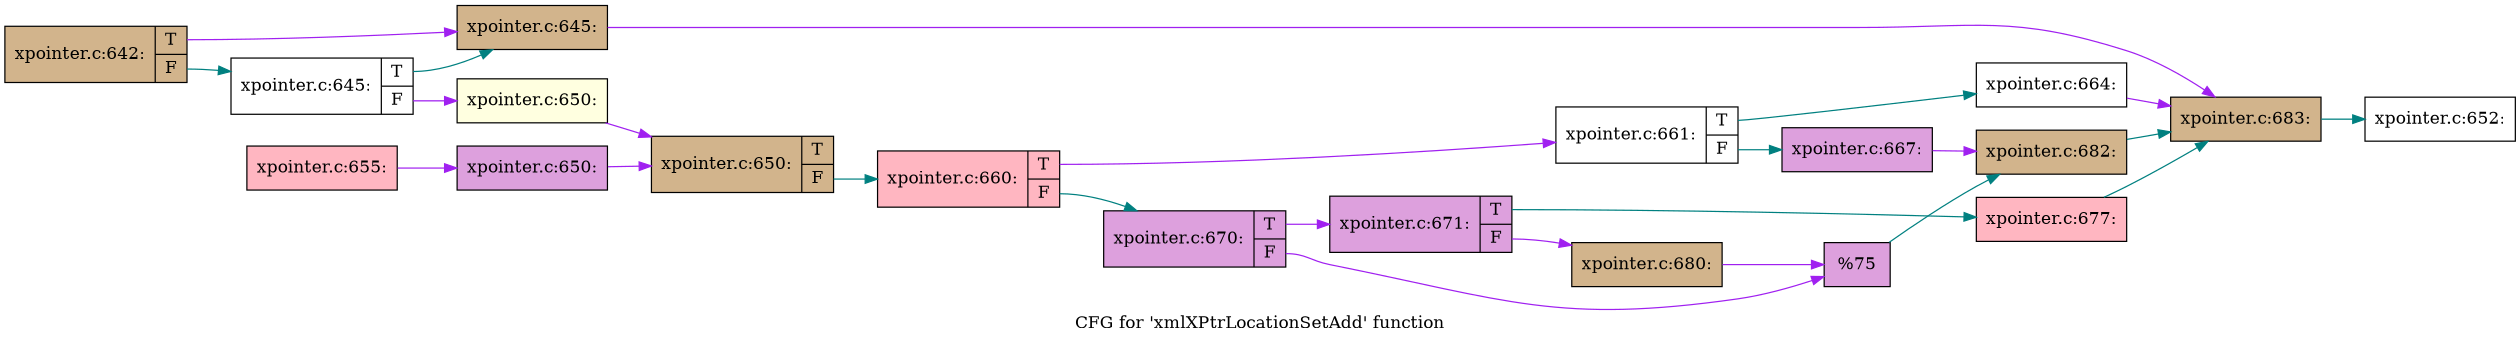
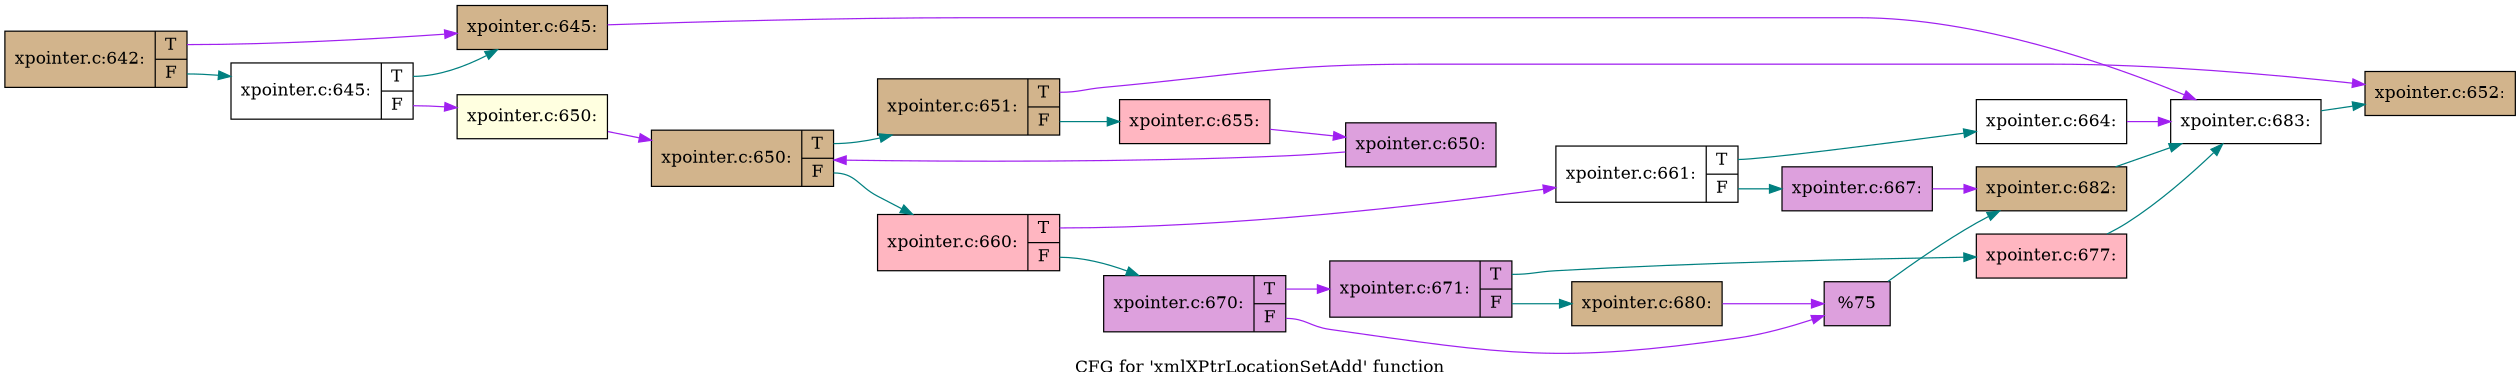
  digraph {
    label="CFG for 'xmlXPtrLocationSetAdd' function"
    rankdir=LR
    node [fillcolor=tan shape=record style=filled]
    edge [color=teal]
    n1 [label="{xpointer.c:642:|{<s0>T|<s1>F}}"]
    n2 [label="{xpointer.c:645:}"]
    n3 [fillcolor=white label="{xpointer.c:645:|{<s0>T|<s1>F}}"]
-   n4 [label="{xpointer.c:683:}"]
+   n4 [fillcolor=white label="{xpointer.c:683:}"]
    n5 [fillcolor=lightyellow label="{xpointer.c:650:}"]
-   n6 [fillcolor=white label="{xpointer.c:652:}"]
+   n6 [label="{xpointer.c:652:}"]
    n7 [label="{xpointer.c:650:|{<s0>T|<s1>F}}"]
+   n8 [label="{xpointer.c:651:|{<s0>T|<s1>F}}"]
    n9 [fillcolor=lightpink label="{xpointer.c:660:|{<s0>T|<s1>F}}"]
    n10 [fillcolor=lightpink label="{xpointer.c:655:}"]
    n11 [fillcolor=white label="{xpointer.c:661:|{<s0>T|<s1>F}}"]
    n12 [fillcolor=plum label="{xpointer.c:670:|{<s0>T|<s1>F}}"]
    n13 [fillcolor=plum label="{xpointer.c:650:}"]
    n14 [fillcolor=white label="{xpointer.c:664:}"]
    n15 [fillcolor=plum label="{xpointer.c:667:}"]
    n16 [fillcolor=plum label="{xpointer.c:671:|{<s0>T|<s1>F}}"]
    n17 [fillcolor=plum label="{%75}"]
    n18 [label="{xpointer.c:682:}"]
    n19 [fillcolor=lightpink label="{xpointer.c:677:}"]
    n20 [label="{xpointer.c:680:}"]
    n1 -> n2 [color=purple tailport=s0]
    n1 -> n3 [tailport=s1]
    n2 -> n4 [color=purple]
    n3 -> n2 [tailport=s0]
    n3 -> n5 [color=purple tailport=s1]
    n4 -> n6
    n5 -> n7 [color=purple]
+   n7 -> n8 [tailport=s0]
    n7 -> n9 [tailport=s1]
+   n8 -> n6 [color=purple tailport=s0]
+   n8 -> n10 [tailport=s1]
    n9 -> n11 [color=purple tailport=s0]
    n9 -> n12 [tailport=s1]
    n10 -> n13 [color=purple]
    n11 -> n14 [tailport=s0]
    n11 -> n15 [tailport=s1]
    n12 -> n16 [color=purple tailport=s0]
    n12 -> n17 [color=purple tailport=s1]
    n13 -> n7 [color=purple]
    n14 -> n4 [color=purple]
    n15 -> n18 [color=purple]
    n16 -> n19 [tailport=s0]
-   n16 -> n20 [color=purple tailport=s1]
+   n16 -> n20 [tailport=s1]
    n17 -> n18
    n18 -> n4
    n19 -> n4
    n20 -> n17 [color=purple]
  }
